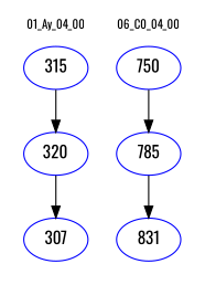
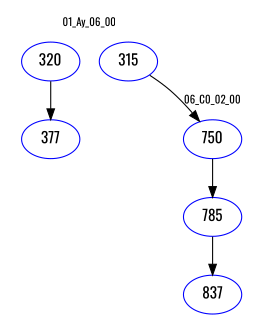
  digraph {
    fontname=Oswald
    node [color=blue fontname=Oswald]
    edge [color=black fontname=Oswald]
    n1 [label=315]
-   n2 [label=307]
+   n2 [label=377]
    n3 [label=320]
    n4 [label=785]
    n5 [label=750]
-   n6 [label=831]
+   n6 [label=837]
    subgraph cluster_1 {
      color=white
      fontsize=10
-     label="01_Ay_04_00"
+     label="01_Ay_06_00"
      n1
      n2
      n3
    }
    subgraph cluster_2 {
      color=white
      fontsize=10
-     label="06_C0_04_00"
+     label="06_C0_02_00"
      n4
      n5
      n6
    }
-   n1 -> n3
+   n1 -> n5
    n3 -> n2
    n4 -> n6
    n5 -> n4
  }
